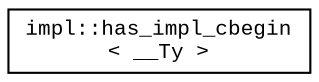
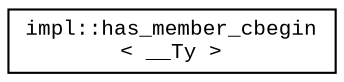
  digraph {
    rankdir=LR
    fontname="Liberation Mono"
-   n1 [color=black fillcolor=white fontname="Liberation Mono" fontsize=10 height=0.2 label="impl::has_impl_cbegin\l\< __Ty \>" shape=record style=filled width=0.4]
+   n1 [color=black fillcolor=white fontname="Liberation Mono" fontsize=10 height=0.2 label="impl::has_member_cbegin\l\< __Ty \>" shape=record style=filled width=0.4]
  }
